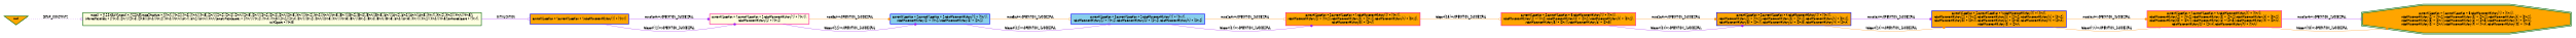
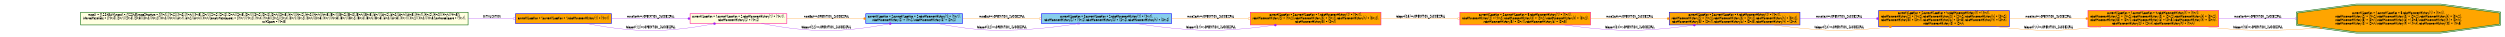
  digraph {
    fontcolor=black
    fontname="Patrick Hand"
    fontsize=14
    nodesep=1.5
    ranksep=1.5
    rankdir=LR
    node [color=blue fontcolor=black fontname="Patrick Hand" fontsize=12 penwidth=2 shape=box style="solid,filled" fillcolor=orange]
    edge [color=purple fontcolor=black fontname="Patrick Hand" fontsize=12 style=solid arrowhead=dot]
    n1 [color=darkgreen label="mazeX = \{1,2,3,4,5,6,7\},mazeY = \{1,2,3,4,5\},mazeStructure = \{(1\|-\>1),(1\|-\>2),(1\|-\>3),(1\|-\>4),(1\|-\>5),(2\|-\>1),(2\|-\>2),(2\|-\>3),(2\|-\>4),(2\|-\>5),(3\|-\>1),(3\|-\>2),(3\|-\>3),(3\|-\>4),(3\|-\>5),(4\|-\>1),(4\|-\>2),(4\|-\>3),(4\|-\>4),(4\|-\>5),(5\|-\>1),(5\|-\>2),(5\|-\>3),(5\|-\>4),(5\|-\>5),(6\|-\>1),(6\|-\>2),(6\|-\>3),(6\|-\>4),(6\|-\>5),(7\|-\>1),(7\|-\>2),(7\|-\>3),(7\|-\>4),(7\|-\>5)\},\ninternalMazeWalls = \{(1\|-\>3),(2\|-\>1),(2\|-\>3),(2\|-\>5),(3\|-\>3),(4\|-\>2),(4\|-\>3),(4\|-\>4),(6\|-\>1),(6\|-\>2),(6\|-\>4),(7\|-\>4)\},emptyMazeSquares = \{(1\|-\>1),(1\|-\>2),(1\|-\>4),(1\|-\>5),(2\|-\>2),(2\|-\>4),(3\|-\>1),(3\|-\>2),(3\|-\>4),(3\|-\>5),(4\|-\>1),(4\|-\>5),(5\|-\>1),(5\|-\>2),(5\|-\>3),(5\|-\>4),(5\|-\>5),(6\|-\>3),(6\|-\>5),(7\|-\>1),(7\|-\>2),(7\|-\>3),(7\|-\>5)\},entranceSquare = (1\|-\>1),\nexitSquare = (1\|-\>5)" fillcolor=lightyellow]
    n2 [label="currentXLocation = 1,currentYLocation = 1,robotMovementHistory(1) = (1\|-\>1)"]
    n3 [color=deeppink label="currentXLocation = 1,currentYLocation = 2,robotMovementHistory(1) = (1\|-\>1),\nrobotMovementHistory(2) = (1\|-\>2)" fillcolor=lightyellow]
    n4 [label="currentXLocation = 2,currentYLocation = 2,robotMovementHistory(1) = (1\|-\>1),\nrobotMovementHistory(2) = (1\|-\>2),robotMovementHistory(3) = (2\|-\>2)" fillcolor=skyblue]
    n5 [label="currentXLocation = 3,currentYLocation = 2,robotMovementHistory(1) = (1\|-\>1),\nrobotMovementHistory(2) = (1\|-\>2),robotMovementHistory(3) = (2\|-\>2),robotMovementHistory(4) = (3\|-\>2)" fillcolor=skyblue]
    n6 [color=deeppink label="currentXLocation = 3,currentYLocation = 1,robotMovementHistory(1) = (1\|-\>1),\nrobotMovementHistory(2) = (1\|-\>2),robotMovementHistory(3) = (2\|-\>2),robotMovementHistory(4) = (3\|-\>2),\nrobotMovementHistory(5) = (3\|-\>1)"]
    n7 [color=deeppink label="currentXLocation = 3,currentYLocation = 5,robotMovementHistory(1) = (1\|-\>1),\nrobotMovementHistory(2) = (1\|-\>2),robotMovementHistory(3) = (2\|-\>2),robotMovementHistory(4) = (3\|-\>2),\nrobotMovementHistory(5) = (3\|-\>1),robotMovementHistory(6) = (3\|-\>5)"]
    n8 [label="currentXLocation = 3,currentYLocation = 4,robotMovementHistory(1) = (1\|-\>1),\nrobotMovementHistory(2) = (1\|-\>2),robotMovementHistory(3) = (2\|-\>2),robotMovementHistory(4) = (3\|-\>2),\nrobotMovementHistory(5) = (3\|-\>1),robotMovementHistory(6) = (3\|-\>5),robotMovementHistory(7) = (3\|-\>4)"]
    n9 [label="currentXLocation = 2,currentYLocation = 4,robotMovementHistory(1) = (1\|-\>1),\nrobotMovementHistory(2) = (1\|-\>2),robotMovementHistory(3) = (2\|-\>2),robotMovementHistory(4) = (3\|-\>2),\nrobotMovementHistory(5) = (3\|-\>1),robotMovementHistory(6) = (3\|-\>5),robotMovementHistory(7) = (3\|-\>4),\nrobotMovementHistory(8) = (2\|-\>4)"]
    n10 [color=deeppink label="currentXLocation = 1,currentYLocation = 4,robotMovementHistory(1) = (1\|-\>1),\nrobotMovementHistory(2) = (1\|-\>2),robotMovementHistory(3) = (2\|-\>2),robotMovementHistory(4) = (3\|-\>2),\nrobotMovementHistory(5) = (3\|-\>1),robotMovementHistory(6) = (3\|-\>5),robotMovementHistory(7) = (3\|-\>4),\nrobotMovementHistory(8) = (2\|-\>4),robotMovementHistory(9) = (1\|-\>4)"]
    n11 [color=darkgreen label="currentXLocation = 1,currentYLocation = 5,robotMovementHistory(1) = (1\|-\>1),\nrobotMovementHistory(2) = (1\|-\>2),robotMovementHistory(3) = (2\|-\>2),robotMovementHistory(4) = (3\|-\>2),\nrobotMovementHistory(5) = (3\|-\>1),robotMovementHistory(6) = (3\|-\>5),robotMovementHistory(7) = (3\|-\>4),\nrobotMovementHistory(8) = (2\|-\>4),robotMovementHistory(9) = (1\|-\>4),robotMovementHistory(10) = (1\|-\>5)" shape=doubleoctagon]
-   n12 [color=darkgreen label=root shape=invtriangle]
    n1 -> n2 [label=INITIALISATION arrowhead=odot]
    n2 -> n3 [label="moveNorth--\>OPERATION_SUCCESSFUL"]
    n2 -> n3 [label="teleport(1,2)--\>OPERATION_SUCCESSFUL"]
    n3 -> n4 [color=darkorange label="moveEast--\>OPERATION_SUCCESSFUL"]
    n3 -> n4 [label="teleport(2,2)--\>OPERATION_SUCCESSFUL"]
    n4 -> n5 [color=darkorange label="moveEast--\>OPERATION_SUCCESSFUL" arrowhead=odot]
    n4 -> n5 [label="teleport(3,2)--\>OPERATION_SUCCESSFUL" arrowhead=odot]
    n5 -> n6 [color=darkorange label="moveSouth--\>OPERATION_SUCCESSFUL" arrowhead=odot]
    n5 -> n6 [label="teleport(3,1)--\>OPERATION_SUCCESSFUL"]
    n6 -> n7 [color=darkorange label="teleport(3,5)--\>OPERATION_SUCCESSFUL" arrowhead=odot]
    n7 -> n8 [color=darkorange label="moveSouth--\>OPERATION_SUCCESSFUL"]
    n7 -> n8 [label="teleport(3,4)--\>OPERATION_SUCCESSFUL"]
    n8 -> n9 [label="moveWest--\>OPERATION_SUCCESSFUL"]
    n8 -> n9 [color=darkorange label="teleport(2,4)--\>OPERATION_SUCCESSFUL"]
    n9 -> n10 [color=darkorange label="moveWest--\>OPERATION_SUCCESSFUL"]
    n9 -> n10 [color=darkorange label="teleport(1,4)--\>OPERATION_SUCCESSFUL" arrowhead=odot]
    n10 -> n11 [label="moveNorth--\>OPERATION_SUCCESSFUL" arrowhead=odot]
    n10 -> n11 [color=darkorange label="teleport(1,5)--\>OPERATION_SUCCESSFUL"]
-   n12 -> n1 [label=SETUP_CONSTANTS style=dotted arrowhead=odot]
  }
